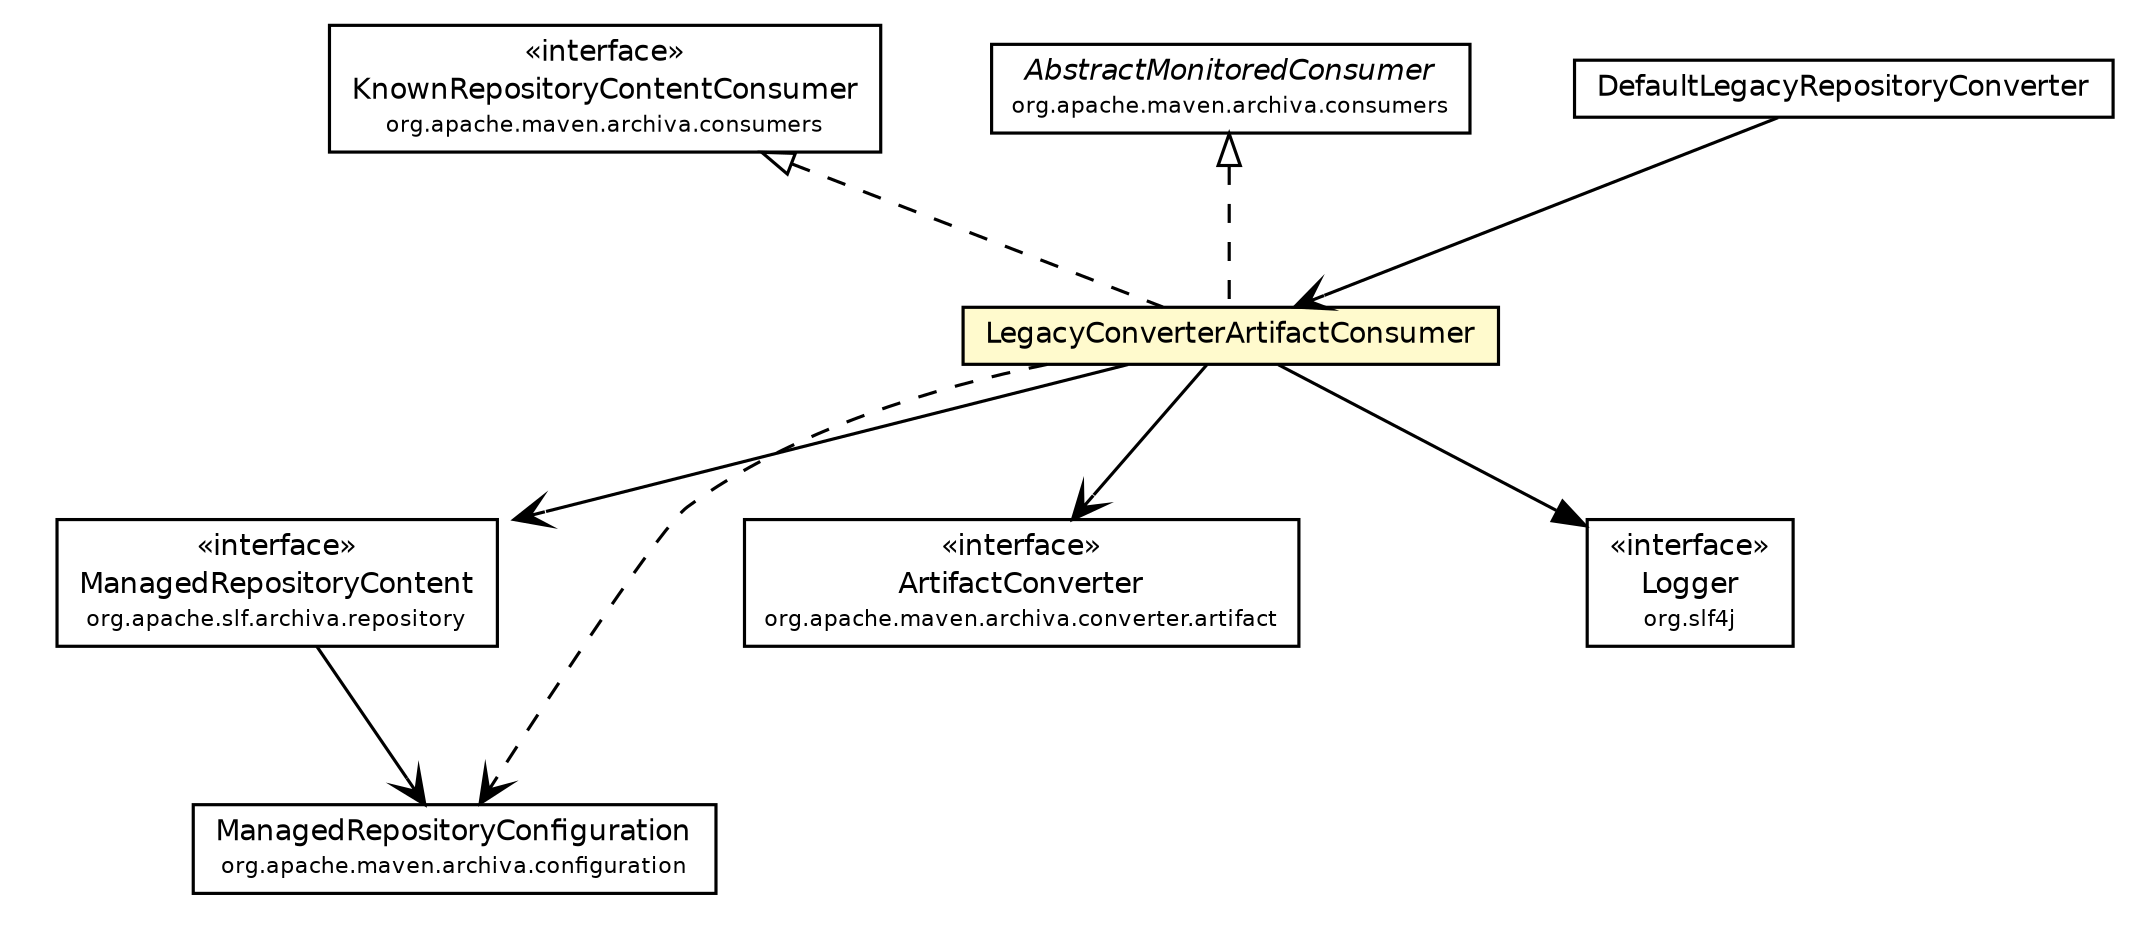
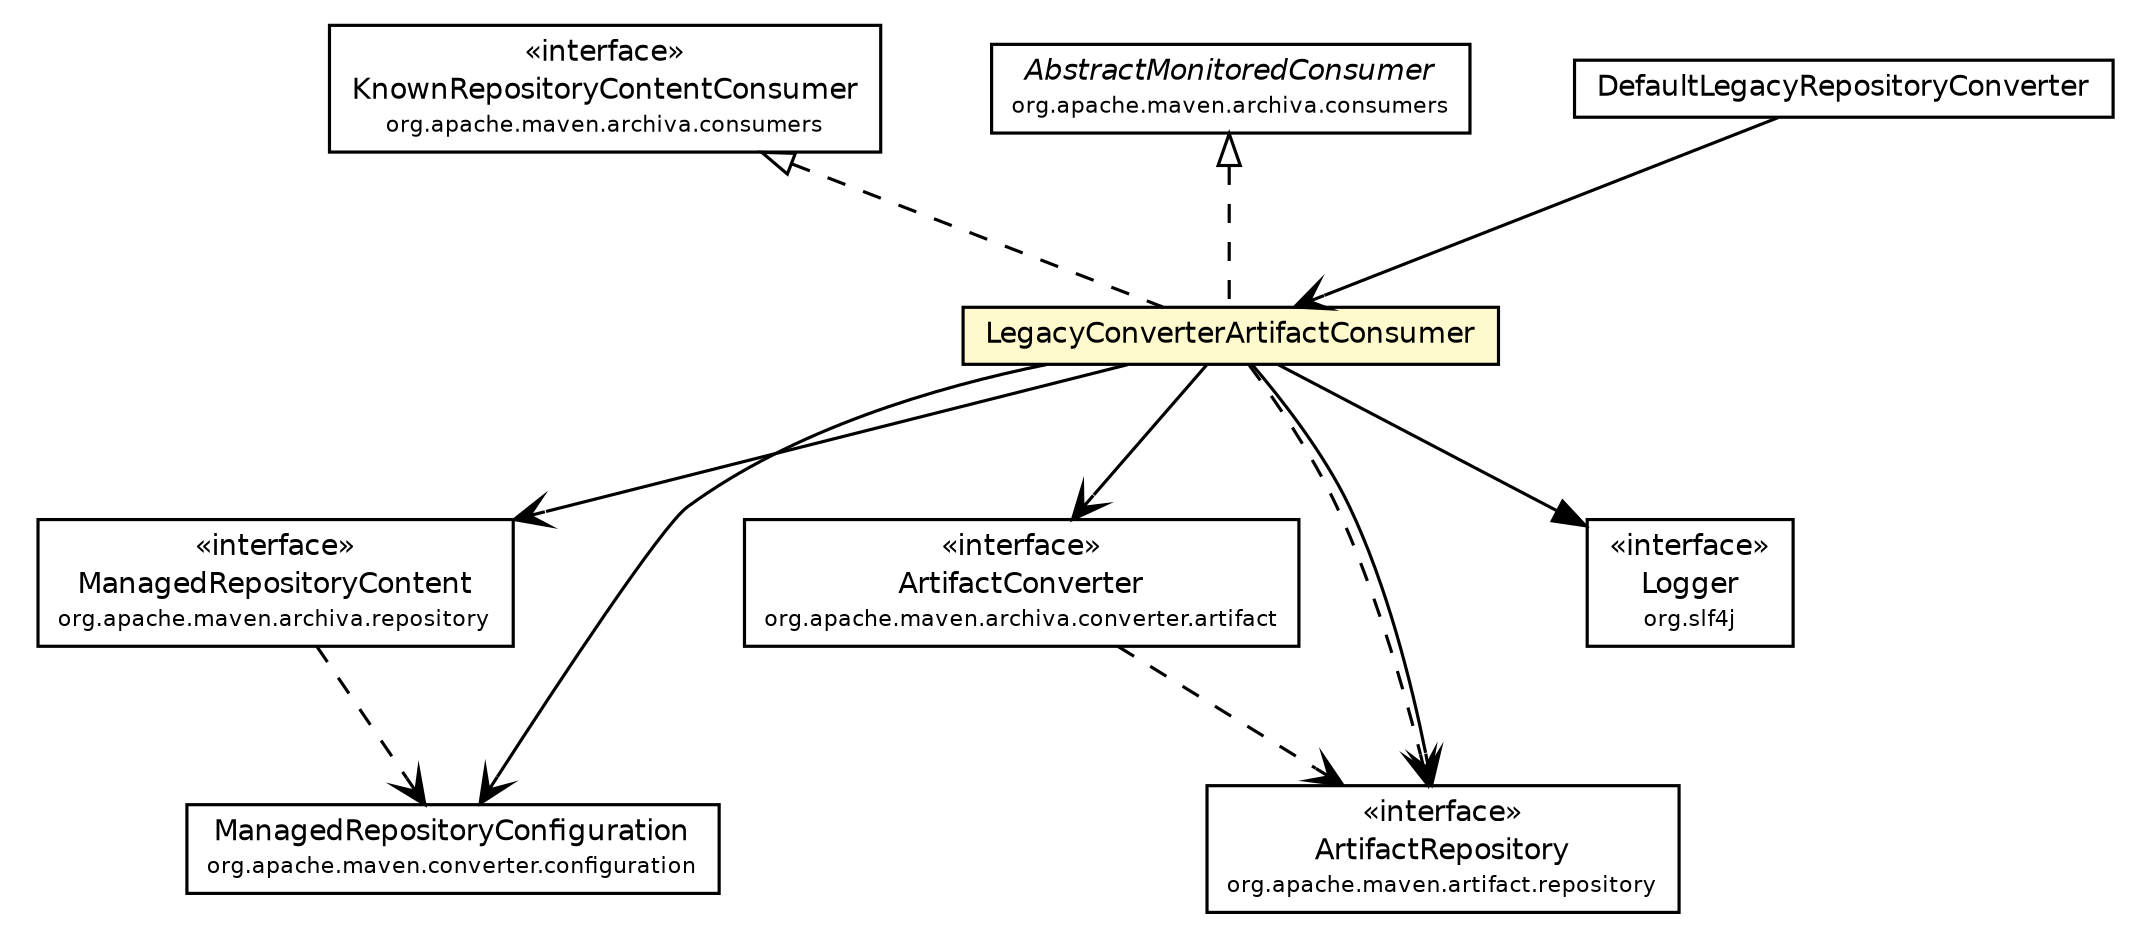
  digraph {
    fontname="DejaVu Sans"
    node [fontcolor=black fontname="DejaVu Sans" fontsize=9.0 shape=plaintext]
    edge [fontname="DejaVu Sans" fontsize=10.0 headport=p labelfontname=Helvetica labelfontsize=10 style=dashed tailport=p arrowhead=open color=black fontcolor=black]
    n1 [label=<<table border="0" cellborder="1" cellspacing="0" cellpadding="2" port="p" href="../../consumers/KnownRepositoryContentConsumer.html"> 		<tr><td><table border="0" cellspacing="0" cellpadding="1"> 			<tr><td> &laquo;interface&raquo; </td></tr> 			<tr><td> KnownRepositoryContentConsumer </td></tr> 			<tr><td><font point-size="7.0"> org.apache.maven.archiva.consumers </font></td></tr> 		</table></td></tr> 		</table>>]
    n2 [label=<<table border="0" cellborder="1" cellspacing="0" cellpadding="2" port="p" bgcolor="lemonChiffon" href="./LegacyConverterArtifactConsumer.html"> 		<tr><td><table border="0" cellspacing="0" cellpadding="1"> 			<tr><td> LegacyConverterArtifactConsumer </td></tr> 		</table></td></tr> 		</table>>]
-   n3 [label=<<table border="0" cellborder="1" cellspacing="0" cellpadding="2" port="p" href="../../repository/ManagedRepositoryContent.html"> 		<tr><td><table border="0" cellspacing="0" cellpadding="1"> 			<tr><td> &laquo;interface&raquo; </td></tr> 			<tr><td> ManagedRepositoryContent </td></tr> 			<tr><td><font point-size="7.0"> org.apache.slf.archiva.repository </font></td></tr> 		</table></td></tr> 		</table>>]
-   n4 [label=<<table border="0" cellborder="1" cellspacing="0" cellpadding="2" port="p" href="http://java.sun.com/j2se/1.4.2/docs/api/org/apache/maven/archiva/configuration/ManagedRepositoryConfiguration.html"> 		<tr><td><table border="0" cellspacing="0" cellpadding="1"> 			<tr><td> ManagedRepositoryConfiguration </td></tr> 			<tr><td><font point-size="7.0"> org.apache.maven.archiva.configuration </font></td></tr> 		</table></td></tr> 		</table>>]
+   n3 [label=<<table border="0" cellborder="1" cellspacing="0" cellpadding="2" port="p" href="../../repository/ManagedRepositoryContent.html"> 		<tr><td><table border="0" cellspacing="0" cellpadding="1"> 			<tr><td> &laquo;interface&raquo; </td></tr> 			<tr><td> ManagedRepositoryContent </td></tr> 			<tr><td><font point-size="7.0"> org.apache.maven.archiva.repository </font></td></tr> 		</table></td></tr> 		</table>>]
+   n4 [label=<<table border="0" cellborder="1" cellspacing="0" cellpadding="2" port="p" href="http://java.sun.com/j2se/1.4.2/docs/api/org/apache/maven/archiva/configuration/ManagedRepositoryConfiguration.html"> 		<tr><td><table border="0" cellspacing="0" cellpadding="1"> 			<tr><td> ManagedRepositoryConfiguration </td></tr> 			<tr><td><font point-size="7.0"> org.apache.maven.converter.configuration </font></td></tr> 		</table></td></tr> 		</table>>]
    n5 [label=<<table border="0" cellborder="1" cellspacing="0" cellpadding="2" port="p" href="../artifact/ArtifactConverter.html"> 		<tr><td><table border="0" cellspacing="0" cellpadding="1"> 			<tr><td> &laquo;interface&raquo; </td></tr> 			<tr><td> ArtifactConverter </td></tr> 			<tr><td><font point-size="7.0"> org.apache.maven.archiva.converter.artifact </font></td></tr> 		</table></td></tr> 		</table>>]
+   n6 [label=<<table border="0" cellborder="1" cellspacing="0" cellpadding="2" port="p" href="http://java.sun.com/j2se/1.4.2/docs/api/org/apache/maven/artifact/repository/ArtifactRepository.html"> 		<tr><td><table border="0" cellspacing="0" cellpadding="1"> 			<tr><td> &laquo;interface&raquo; </td></tr> 			<tr><td> ArtifactRepository </td></tr> 			<tr><td><font point-size="7.0"> org.apache.maven.artifact.repository </font></td></tr> 		</table></td></tr> 		</table>>]
    n7 [label=<<table border="0" cellborder="1" cellspacing="0" cellpadding="2" port="p" href="http://java.sun.com/j2se/1.4.2/docs/api/org/slf4j/Logger.html"> 		<tr><td><table border="0" cellspacing="0" cellpadding="1"> 			<tr><td> &laquo;interface&raquo; </td></tr> 			<tr><td> Logger </td></tr> 			<tr><td><font point-size="7.0"> org.slf4j </font></td></tr> 		</table></td></tr> 		</table>>]
    n8 [label=<<table border="0" cellborder="1" cellspacing="0" cellpadding="2" port="p" href="../../consumers/AbstractMonitoredConsumer.html"> 		<tr><td><table border="0" cellspacing="0" cellpadding="1"> 			<tr><td><font face="Helvetica-Oblique"> AbstractMonitoredConsumer </font></td></tr> 			<tr><td><font point-size="7.0"> org.apache.maven.archiva.consumers </font></td></tr> 		</table></td></tr> 		</table>>]
    n9 [label=<<table border="0" cellborder="1" cellspacing="0" cellpadding="2" port="p" href="./DefaultLegacyRepositoryConverter.html"> 		<tr><td><table border="0" cellspacing="0" cellpadding="1"> 			<tr><td> DefaultLegacyRepositoryConverter </td></tr> 		</table></td></tr> 		</table>>]
    n1 -> n2 [arrowtail=empty dir=back fontsize=10 arrowhead="" color="" fontcolor=""]
    n2 -> n3 [style=""]
-   n2 -> n4
+   n2 -> n4 [style=solid]
    n2 -> n5 [style=""]
+   n2 -> n6 [style=""]
+   n2 -> n6
    n2 -> n7 [arrowhead=normal style=""]
-   n3 -> n4 [style=solid]
+   n3 -> n4
+   n5 -> n6
    n8 -> n2 [arrowtail=empty dir=back fontsize=10 arrowhead="" color="" fontcolor=""]
    n9 -> n2 [style=""]
  }
